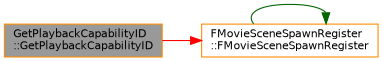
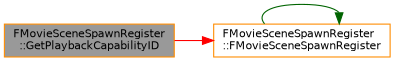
  digraph {
    rankdir=LR
    node [color=darkorange fontname=Helvetica fontsize=10 shape=box style=filled]
    edge [fontname=Helvetica fontsize=10 labelfontname=Helvetica labelfontsize=10 style=solid]
-   n1 [fillcolor=grey60 fontcolor=black height=0.2 label="GetPlaybackCapabilityID\l::GetPlaybackCapabilityID" width=0.4]
+   n1 [fillcolor=grey60 fontcolor=black height=0.2 label="FMovieSceneSpawnRegister\l::GetPlaybackCapabilityID" width=0.4]
    n2 [fillcolor=white height=0.2 label="FMovieSceneSpawnRegister\l::FMovieSceneSpawnRegister" width=0.4]
    n1 -> n2 [color=red]
    n2 -> n2 [color=darkgreen]
  }
